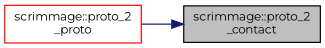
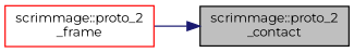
  digraph {
    rankdir=RL
    fontname=Montserrat
    node [fontname=Montserrat fontsize=10 shape=record style=filled]
    n1 [color=black fillcolor=grey75 fontcolor=black height=0.2 label="scrimmage::proto_2\l_contact" width=0.4]
-   n2 [color=red fillcolor=white height=0.2 label="scrimmage::proto_2\l_proto" width=0.4]
+   n2 [color=red fillcolor=white height=0.2 label="scrimmage::proto_2\l_frame" width=0.4]
    n1 -> n2 [color=midnightblue dir=back fontname=Montserrat fontsize=10 labelfontname=Helvetica labelfontsize=10 style=solid]
  }
